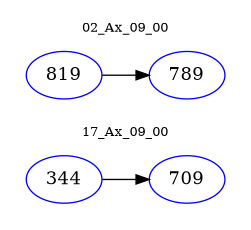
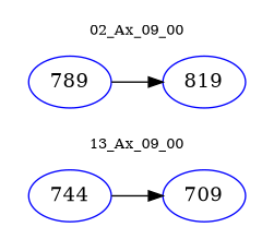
  digraph {
    rankdir=LR
    node [color=blue]
    edge [color=black]
-   n1 [label=344]
+   n1 [label=744]
    n2 [label=709]
    n3 [label=819]
    n4 [label=789]
    subgraph cluster_1 {
      color=white
      fontsize=10
-     label="17_Ax_09_00"
+     label="13_Ax_09_00"
      n1
      n2
    }
    subgraph cluster_2 {
      color=white
      fontsize=10
      label="02_Ax_09_00"
      n3
      n4
    }
    n1 -> n2
-   n3 -> n4
+   n4 -> n3
  }
